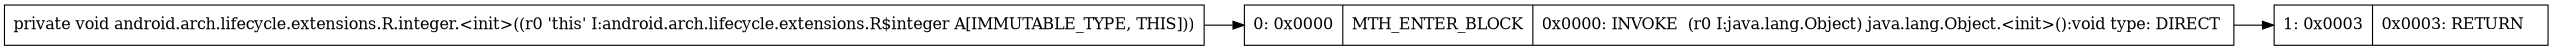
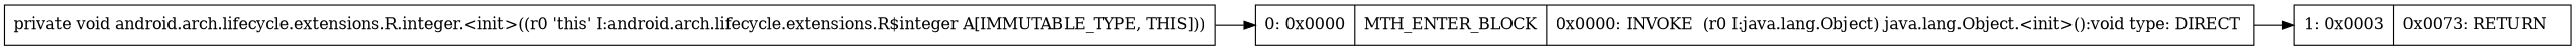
  digraph {
    rankdir=LR
    node [shape=record]
    n1 [label="{0\:\ 0x0000|MTH_ENTER_BLOCK\l|0x0000: INVOKE  (r0 I:java.lang.Object) java.lang.Object.\<init\>():void type: DIRECT \l}"]
-   n2 [label="{1\:\ 0x0003|0x0003: RETURN   \l}"]
+   n2 [label="{1\:\ 0x0003|0x0073: RETURN   \l}"]
    n3 [label="{private void android.arch.lifecycle.extensions.R.integer.\<init\>((r0 'this' I:android.arch.lifecycle.extensions.R$integer A[IMMUTABLE_TYPE, THIS])) }"]
    n1 -> n2
    n3 -> n1
  }
